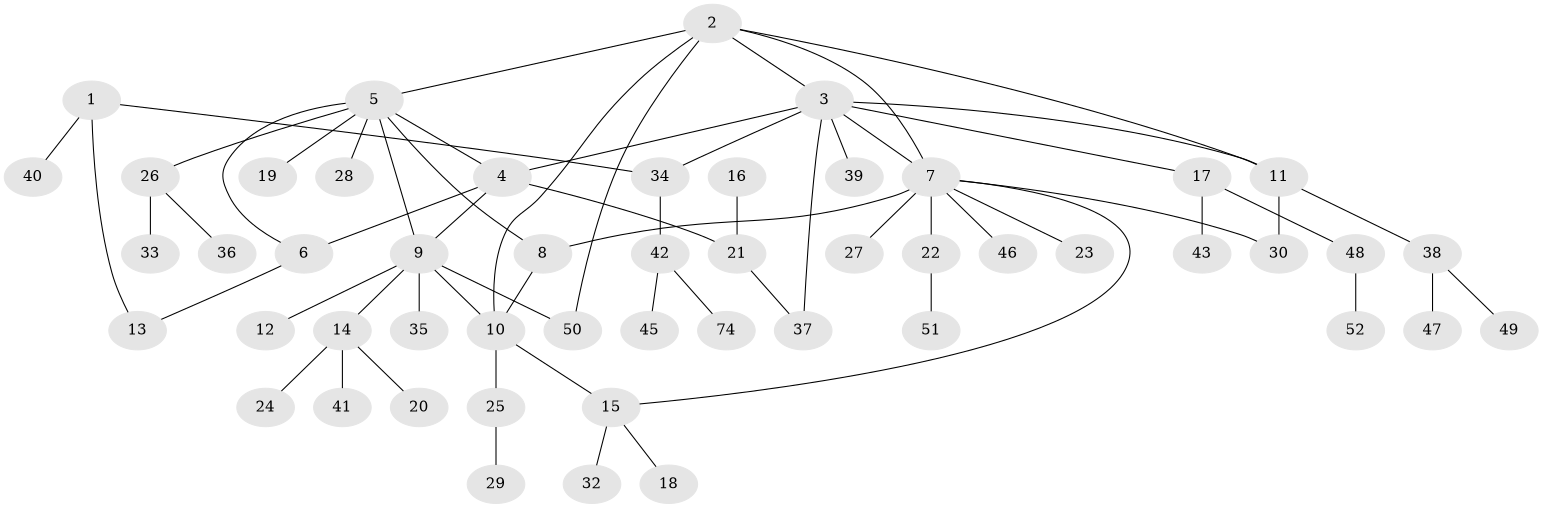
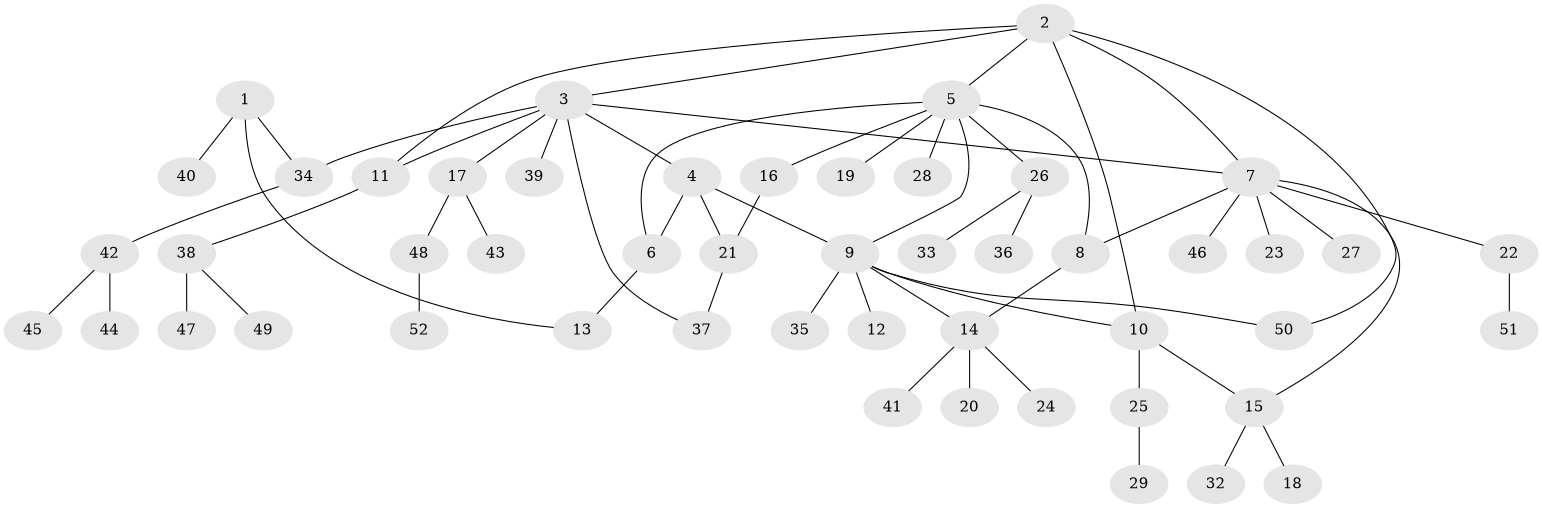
  graph {
    node [color=gray90 style=filled]
    1
    13
    34
    40
    2
    3
    5
    7
    10
    11
    50
    42
    4
    17
    37
    39
    6
    9
    8
    16
    19
    26
    28
    15
    22
    23
    27
-   30
    46
    25
    38
    21
    48
    43
    12
    14
    35
    33
    36
    18
    32
    51
    20
    24
    41
    29
    47
    49
    52
-   44 [label=74]
+   44
    45
    1 -- 13
    1 -- 34
    1 -- 40
    34 -- 42
    2 -- 3
    2 -- 5
    2 -- 7
    2 -- 10
    2 -- 11
    2 -- 50
    3 -- 34
    3 -- 7
    3 -- 11
    3 -- 4
    3 -- 17
    3 -- 37
    3 -- 39
    5 -- 6
    5 -- 9
    5 -- 8
-   5 -- 4
+   5 -- 16
    5 -- 19
    5 -- 26
    5 -- 28
    7 -- 8
    7 -- 15
    7 -- 22
    7 -- 23
    7 -- 27
-   7 -- 30
    7 -- 46
    10 -- 15
    10 -- 25
-   11 -- 30
    11 -- 38
    42 -- 44
    42 -- 45
    4 -- 6
    4 -- 9
    4 -- 21
    17 -- 48
    17 -- 43
    6 -- 13
    9 -- 10
    9 -- 50
    9 -- 12
    9 -- 14
    9 -- 35
-   8 -- 10
+   8 -- 14
    16 -- 21
    26 -- 33
    26 -- 36
    15 -- 18
    15 -- 32
    22 -- 51
    25 -- 29
    38 -- 47
    38 -- 49
    21 -- 37
    48 -- 52
    14 -- 20
    14 -- 24
    14 -- 41
  }
